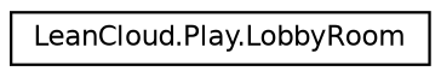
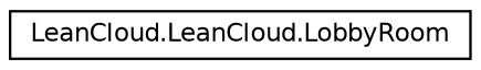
  digraph {
    rankdir=LR
-   n1 [color=black fillcolor=white fontname=Helvetica fontsize=10 height=0.2 label="LeanCloud.Play.LobbyRoom" shape=record style=filled width=0.4]
+   n1 [color=black fillcolor=white fontname=Helvetica fontsize=10 height=0.2 label="LeanCloud.LeanCloud.LobbyRoom" shape=record style=filled width=0.4]
  }
